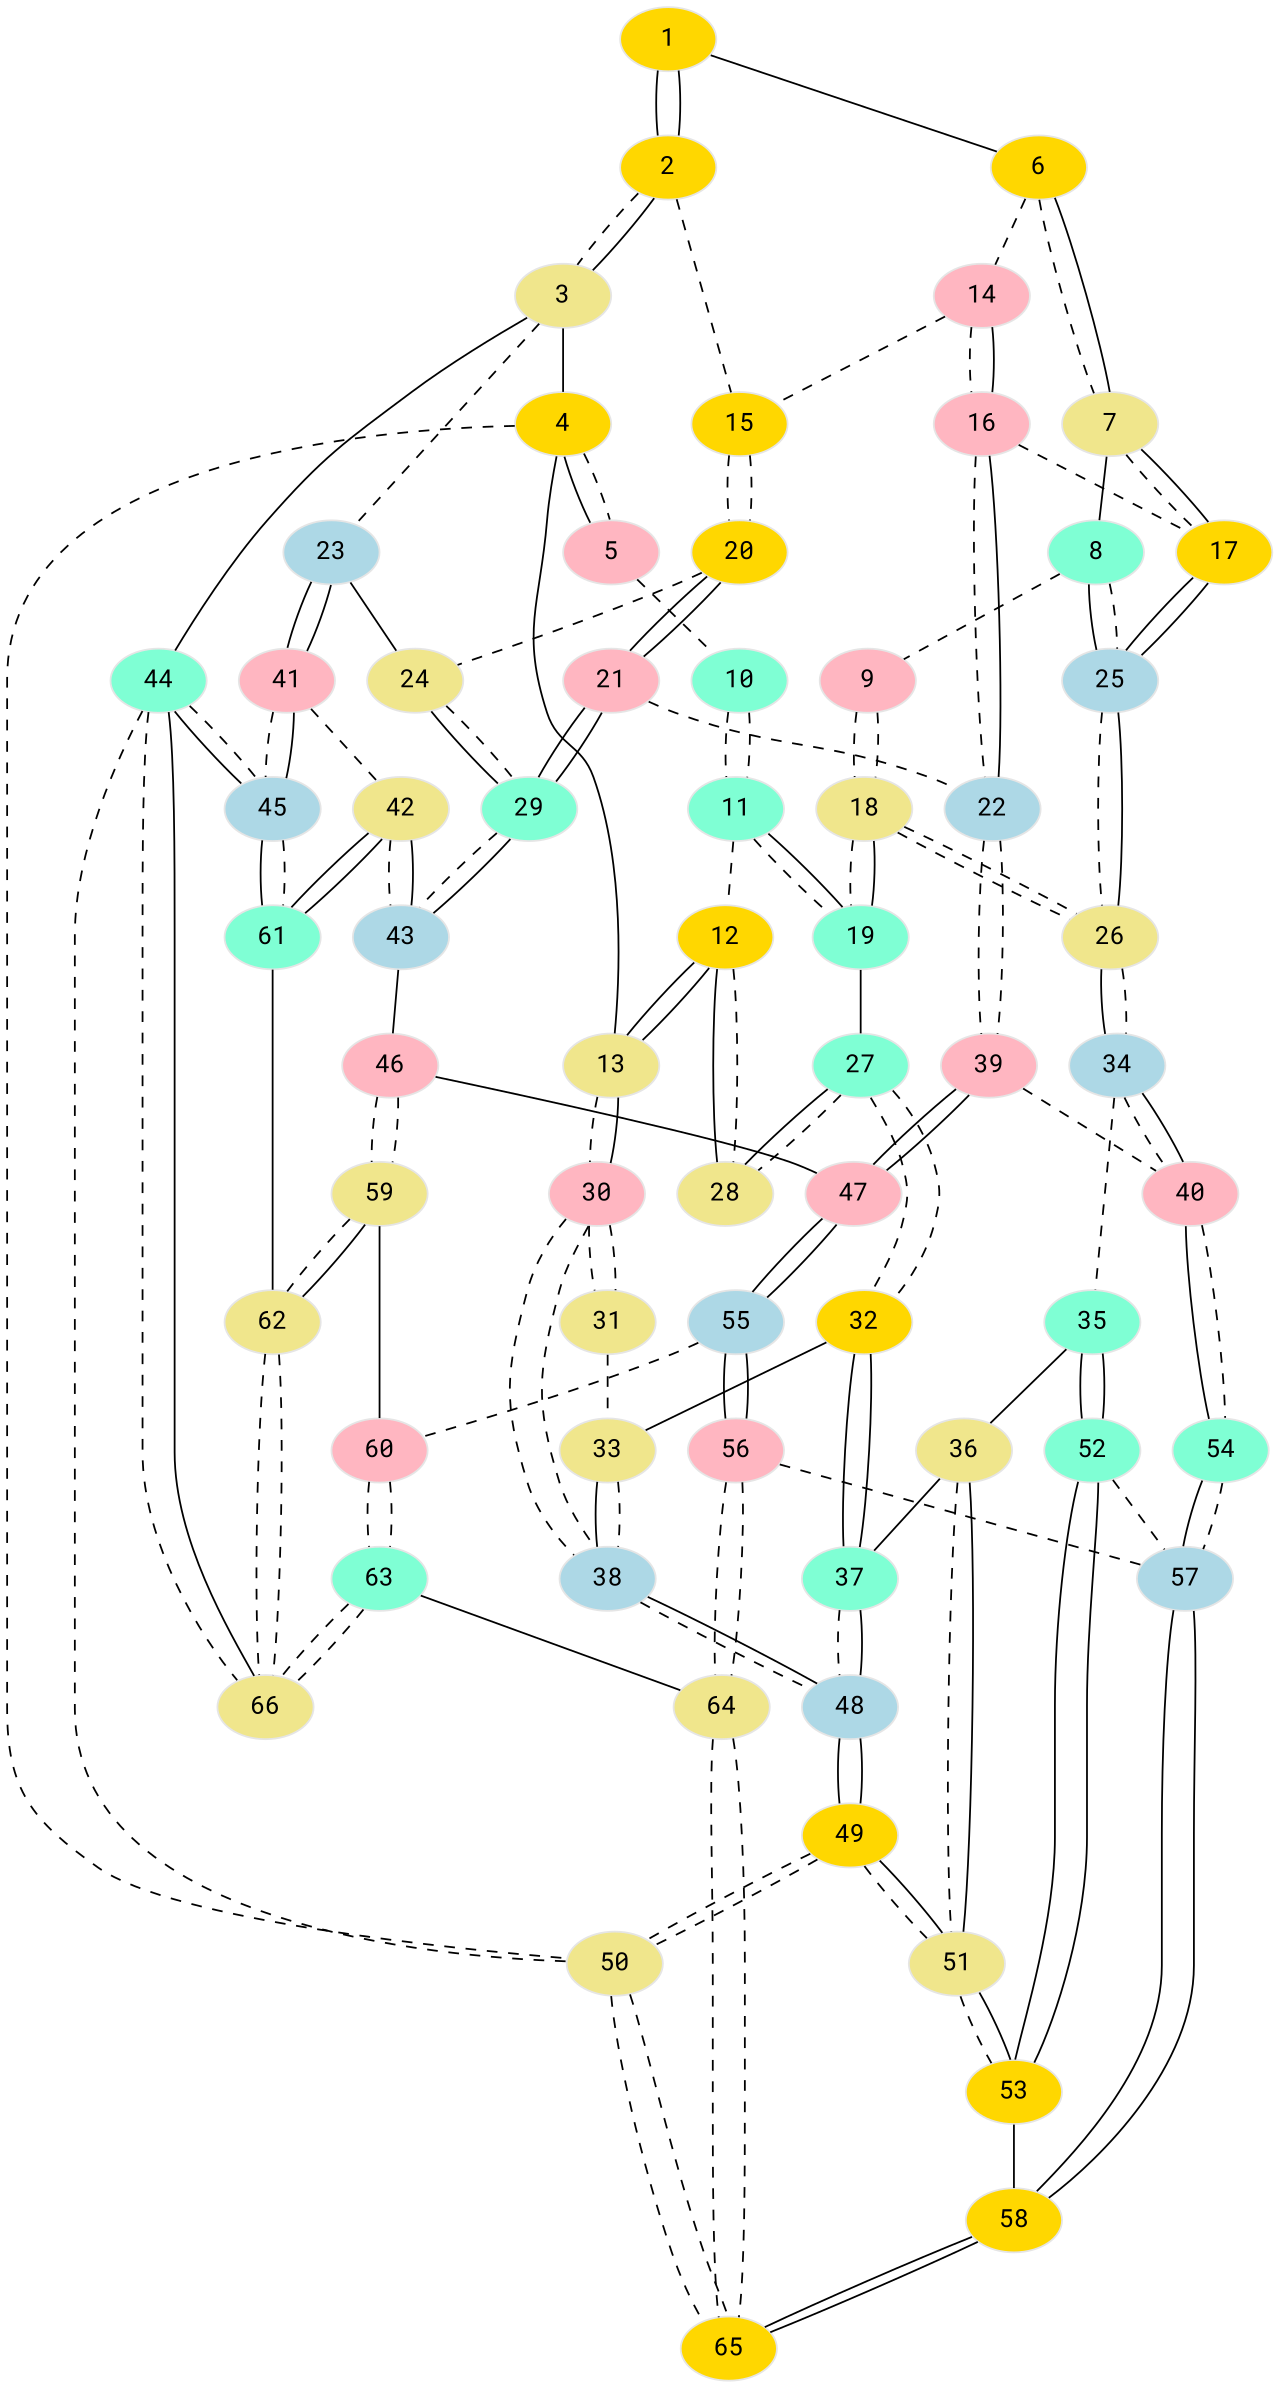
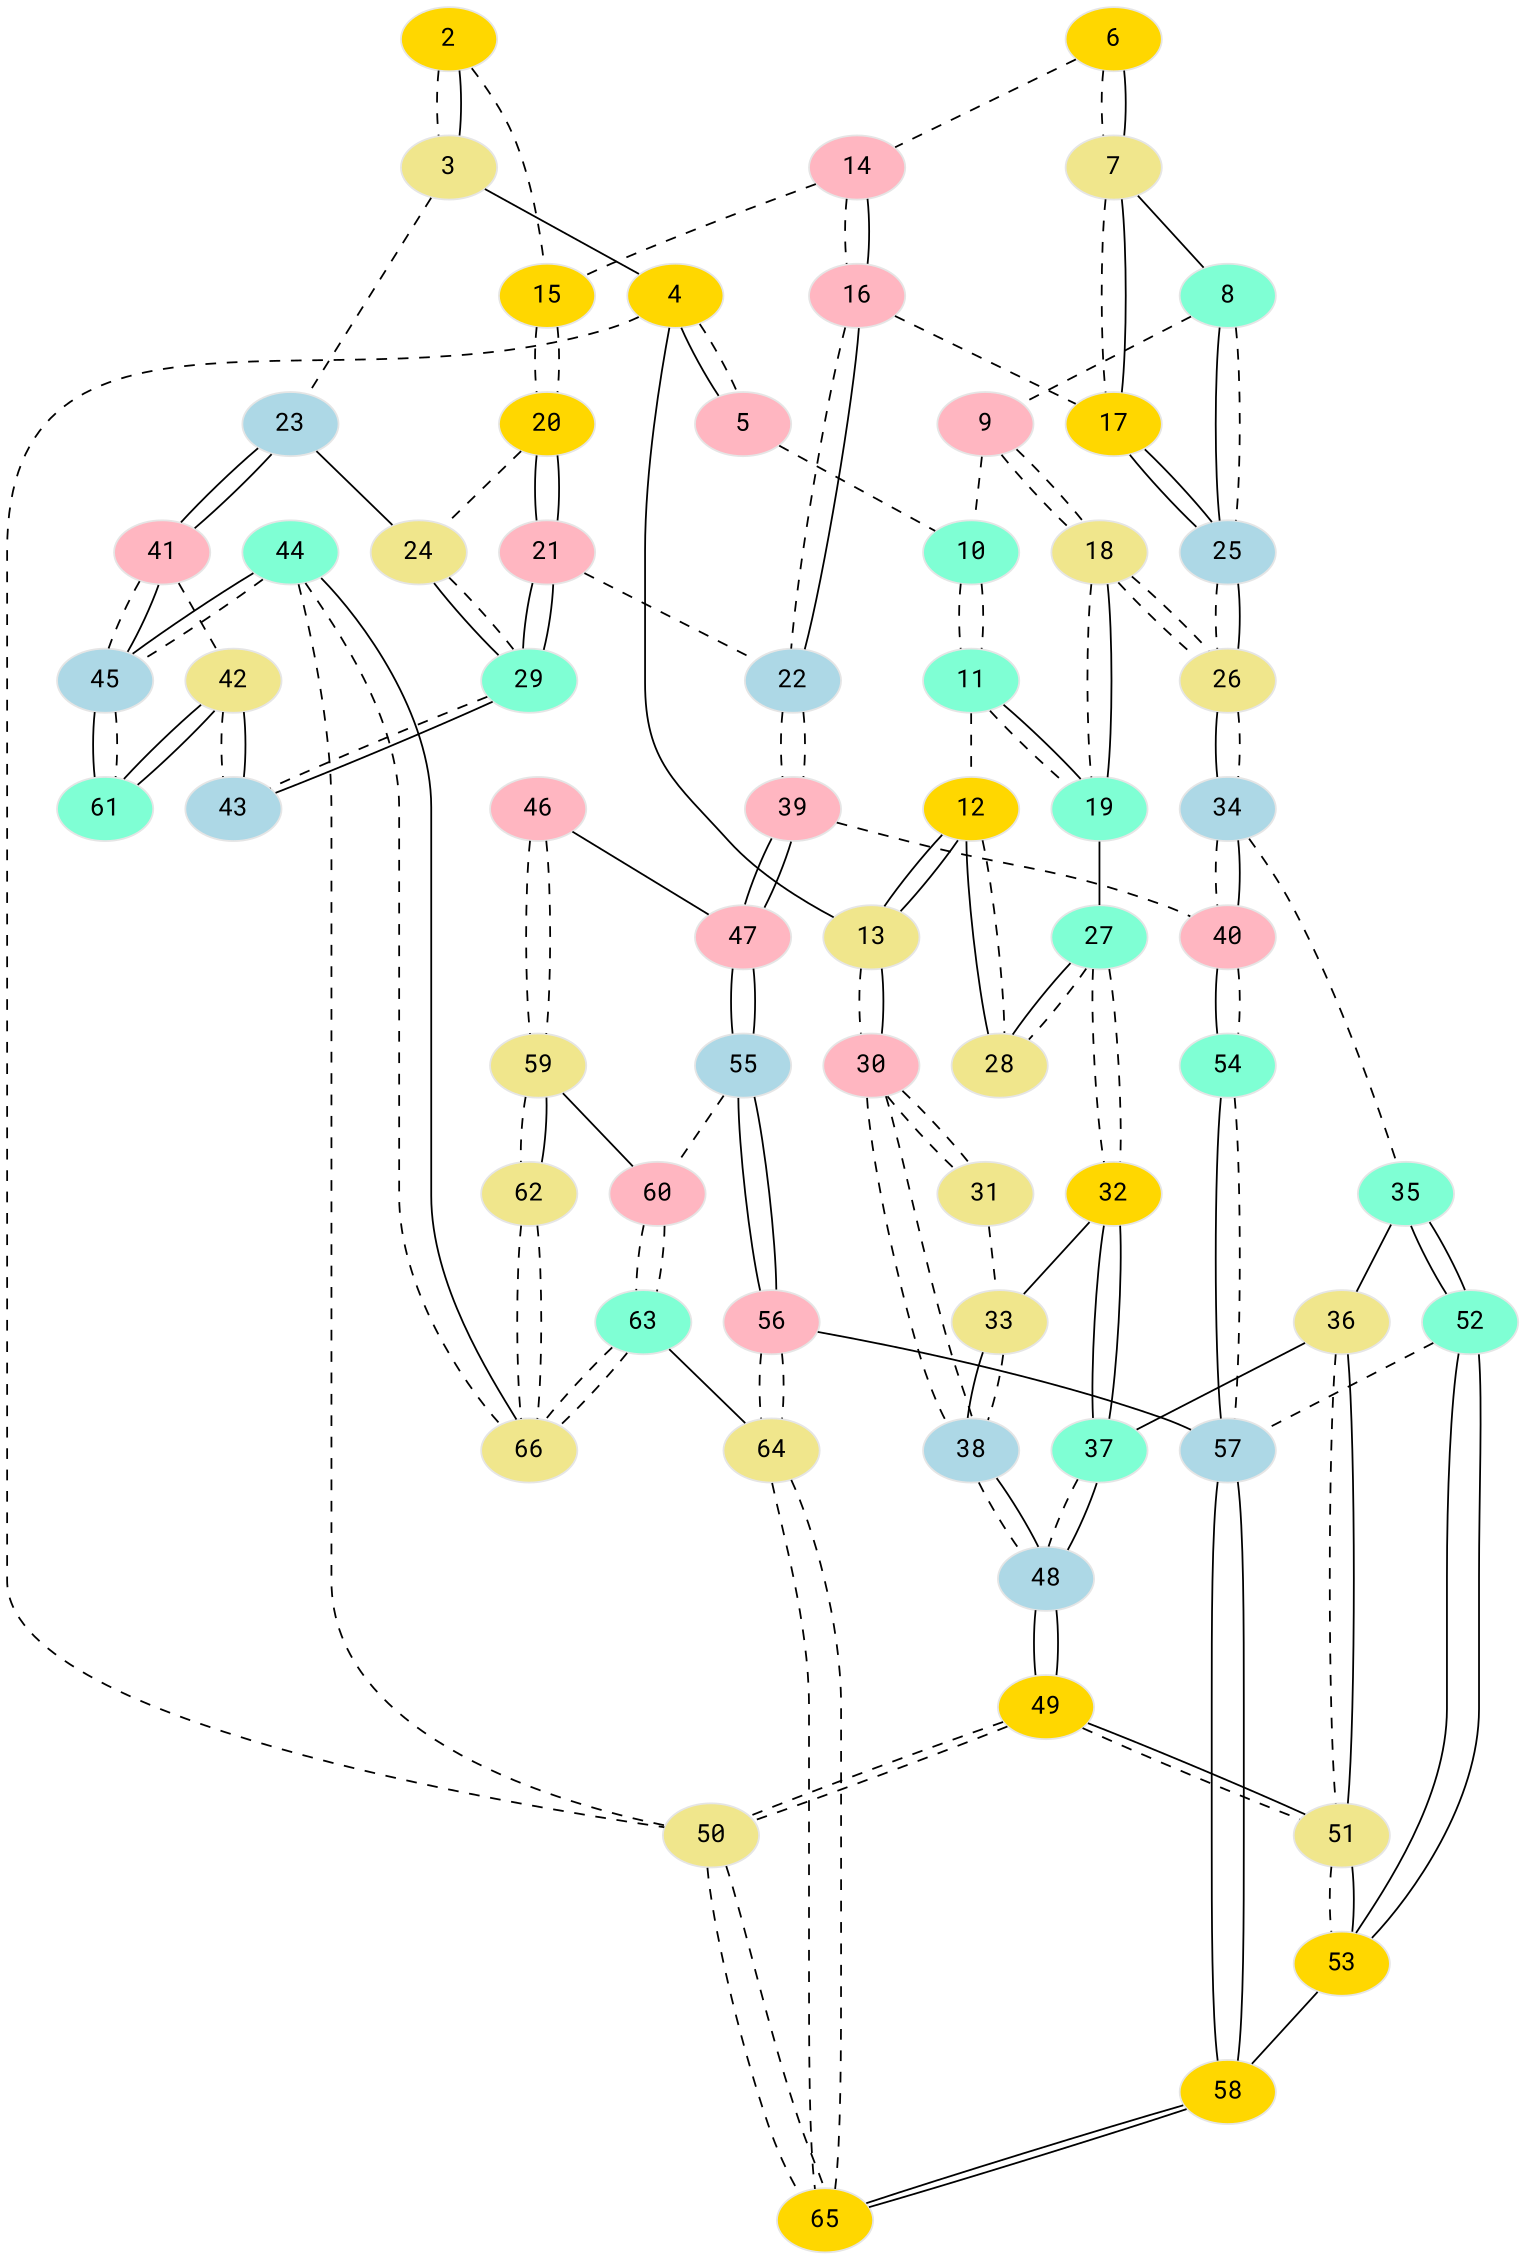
  graph {
    fontname="Roboto Mono"
    node [color=gray90 fillcolor=khaki fontname="Roboto Mono" style=filled]
    edge [fontname="Roboto Mono" style=dashed]
-   1 [fillcolor=gold]
    2 [fillcolor=gold]
    6 [fillcolor=gold]
    3
    15 [fillcolor=gold]
    7
    14 [fillcolor=lightpink]
    4 [fillcolor=gold]
    23 [fillcolor=lightblue]
    44 [fillcolor=aquamarine]
    20 [fillcolor=gold]
    5 [fillcolor=lightpink]
    13
    50
    24
    41 [fillcolor=lightpink]
    45 [fillcolor=lightblue]
    66
    10 [fillcolor=aquamarine]
    30 [fillcolor=lightpink]
    65 [fillcolor=gold]
    11 [fillcolor=aquamarine]
    8 [fillcolor=aquamarine]
    17 [fillcolor=gold]
    16 [fillcolor=lightpink]
    9 [fillcolor=lightpink]
    25 [fillcolor=lightblue]
    18
    26
    19 [fillcolor=aquamarine]
    12 [fillcolor=gold]
    28
    27 [fillcolor=aquamarine]
    31
    38 [fillcolor=lightblue]
    22 [fillcolor=lightblue]
    21 [fillcolor=lightpink]
    39 [fillcolor=lightpink]
    34 [fillcolor=lightblue]
    32 [fillcolor=gold]
    29 [fillcolor=aquamarine]
    43 [fillcolor=lightblue]
    40 [fillcolor=lightpink]
    47 [fillcolor=lightpink]
    42
    35 [fillcolor=aquamarine]
    33
    37 [fillcolor=aquamarine]
    46 [fillcolor=lightpink]
    48 [fillcolor=lightblue]
    36
    52 [fillcolor=aquamarine]
    54 [fillcolor=aquamarine]
    51
    53 [fillcolor=gold]
    57 [fillcolor=lightblue]
    49 [fillcolor=gold]
    55 [fillcolor=lightblue]
    61 [fillcolor=aquamarine]
    62
    59
    60 [fillcolor=lightpink]
    56 [fillcolor=lightpink]
    58 [fillcolor=gold]
    64
    63 [fillcolor=aquamarine]
-   1 -- 2 [style=solid]
-   1 -- 2 [style=solid]
-   1 -- 6 [style=solid]
    2 -- 3
    2 -- 3 [style=solid]
    2 -- 15
    6 -- 7
    6 -- 7 [style=solid]
    6 -- 14
    3 -- 4 [style=solid]
    3 -- 23
-   3 -- 44 [style=solid]
    15 -- 20
    15 -- 20
    7 -- 8 [style=solid]
    7 -- 17
    7 -- 17 [style=solid]
    14 -- 15
    14 -- 16
    14 -- 16 [style=solid]
    4 -- 5 [style=solid]
    4 -- 5
    4 -- 13 [style=solid]
    4 -- 50
    23 -- 24 [style=solid]
    23 -- 41 [style=solid]
    23 -- 41 [style=solid]
    44 -- 50
    44 -- 45 [style=solid]
    44 -- 45
    44 -- 66
    44 -- 66 [style=solid]
    20 -- 24
    20 -- 21 [style=solid]
    20 -- 21 [style=solid]
    5 -- 10
    13 -- 30
    13 -- 30 [style=solid]
    50 -- 65
    50 -- 65
    24 -- 29 [style=solid]
    24 -- 29
    41 -- 45
    41 -- 45 [style=solid]
    41 -- 42
    45 -- 61 [style=solid]
    45 -- 61
    10 -- 11
    10 -- 11
    30 -- 31
    30 -- 31
    30 -- 38
    30 -- 38
    11 -- 19
    11 -- 19 [style=solid]
    11 -- 12
    8 -- 9
    8 -- 25 [style=solid]
    8 -- 25
    17 -- 25 [style=solid]
    17 -- 25 [style=solid]
    16 -- 17
    16 -- 22
    16 -- 22 [style=solid]
+   9 -- 10
    9 -- 18
    9 -- 18
    25 -- 26
    25 -- 26 [style=solid]
    18 -- 26
    18 -- 26
    18 -- 19
    18 -- 19 [style=solid]
    26 -- 34 [style=solid]
    26 -- 34
    19 -- 27 [style=solid]
    12 -- 13 [style=solid]
    12 -- 13 [style=solid]
    12 -- 28 [style=solid]
    12 -- 28
    27 -- 28 [style=solid]
    27 -- 28
    27 -- 32
    27 -- 32
    31 -- 33
    38 -- 48
    38 -- 48 [style=solid]
    22 -- 39
    22 -- 39
    21 -- 22
    21 -- 29 [style=solid]
    21 -- 29 [style=solid]
    39 -- 40
    39 -- 47 [style=solid]
    39 -- 47 [style=solid]
    34 -- 40
    34 -- 40 [style=solid]
    34 -- 35
    32 -- 33 [style=solid]
    32 -- 37 [style=solid]
    32 -- 37 [style=solid]
    29 -- 43
    29 -- 43 [style=solid]
-   43 -- 46 [style=solid]
    40 -- 54 [style=solid]
    40 -- 54
    47 -- 55 [style=solid]
    47 -- 55 [style=solid]
    42 -- 43
    42 -- 43 [style=solid]
    42 -- 61 [style=solid]
    42 -- 61 [style=solid]
    35 -- 36 [style=solid]
    35 -- 52 [style=solid]
    35 -- 52 [style=solid]
    33 -- 38 [style=solid]
    33 -- 38
    37 -- 48
    37 -- 48 [style=solid]
    46 -- 47 [style=solid]
    46 -- 59
    46 -- 59
    48 -- 49 [style=solid]
    48 -- 49 [style=solid]
    36 -- 37 [style=solid]
    36 -- 51
    36 -- 51 [style=solid]
    52 -- 53 [style=solid]
    52 -- 53 [style=solid]
    52 -- 57
    54 -- 57 [style=solid]
    54 -- 57
    51 -- 53
    51 -- 53 [style=solid]
    53 -- 58 [style=solid]
    57 -- 58 [style=solid]
    57 -- 58 [style=solid]
    49 -- 50
    49 -- 50
    49 -- 51
    49 -- 51 [style=solid]
    55 -- 60
    55 -- 56 [style=solid]
    55 -- 56 [style=solid]
-   61 -- 62 [style=solid]
    62 -- 66
    62 -- 66
    59 -- 62
    59 -- 62 [style=solid]
    59 -- 60 [style=solid]
    60 -- 63
    60 -- 63
-   56 -- 57
+   56 -- 57 [style=solid]
    56 -- 64
    56 -- 64
    58 -- 65 [style=solid]
    58 -- 65 [style=solid]
    64 -- 65
    64 -- 65
    63 -- 66
    63 -- 66
    63 -- 64 [style=solid]
  }
